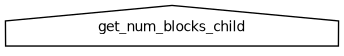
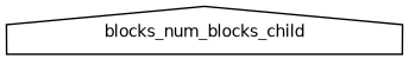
  digraph {
    rankdir=LR
-   n1 [color=black fillcolor=white fontname=Helvetica fontsize=10 height=0.2 label=get_num_blocks_child shape=house style=filled width=0.4]
+   n1 [color=black fillcolor=white fontname=Helvetica fontsize=10 height=0.2 label=blocks_num_blocks_child shape=house style=filled width=0.4]
  }
